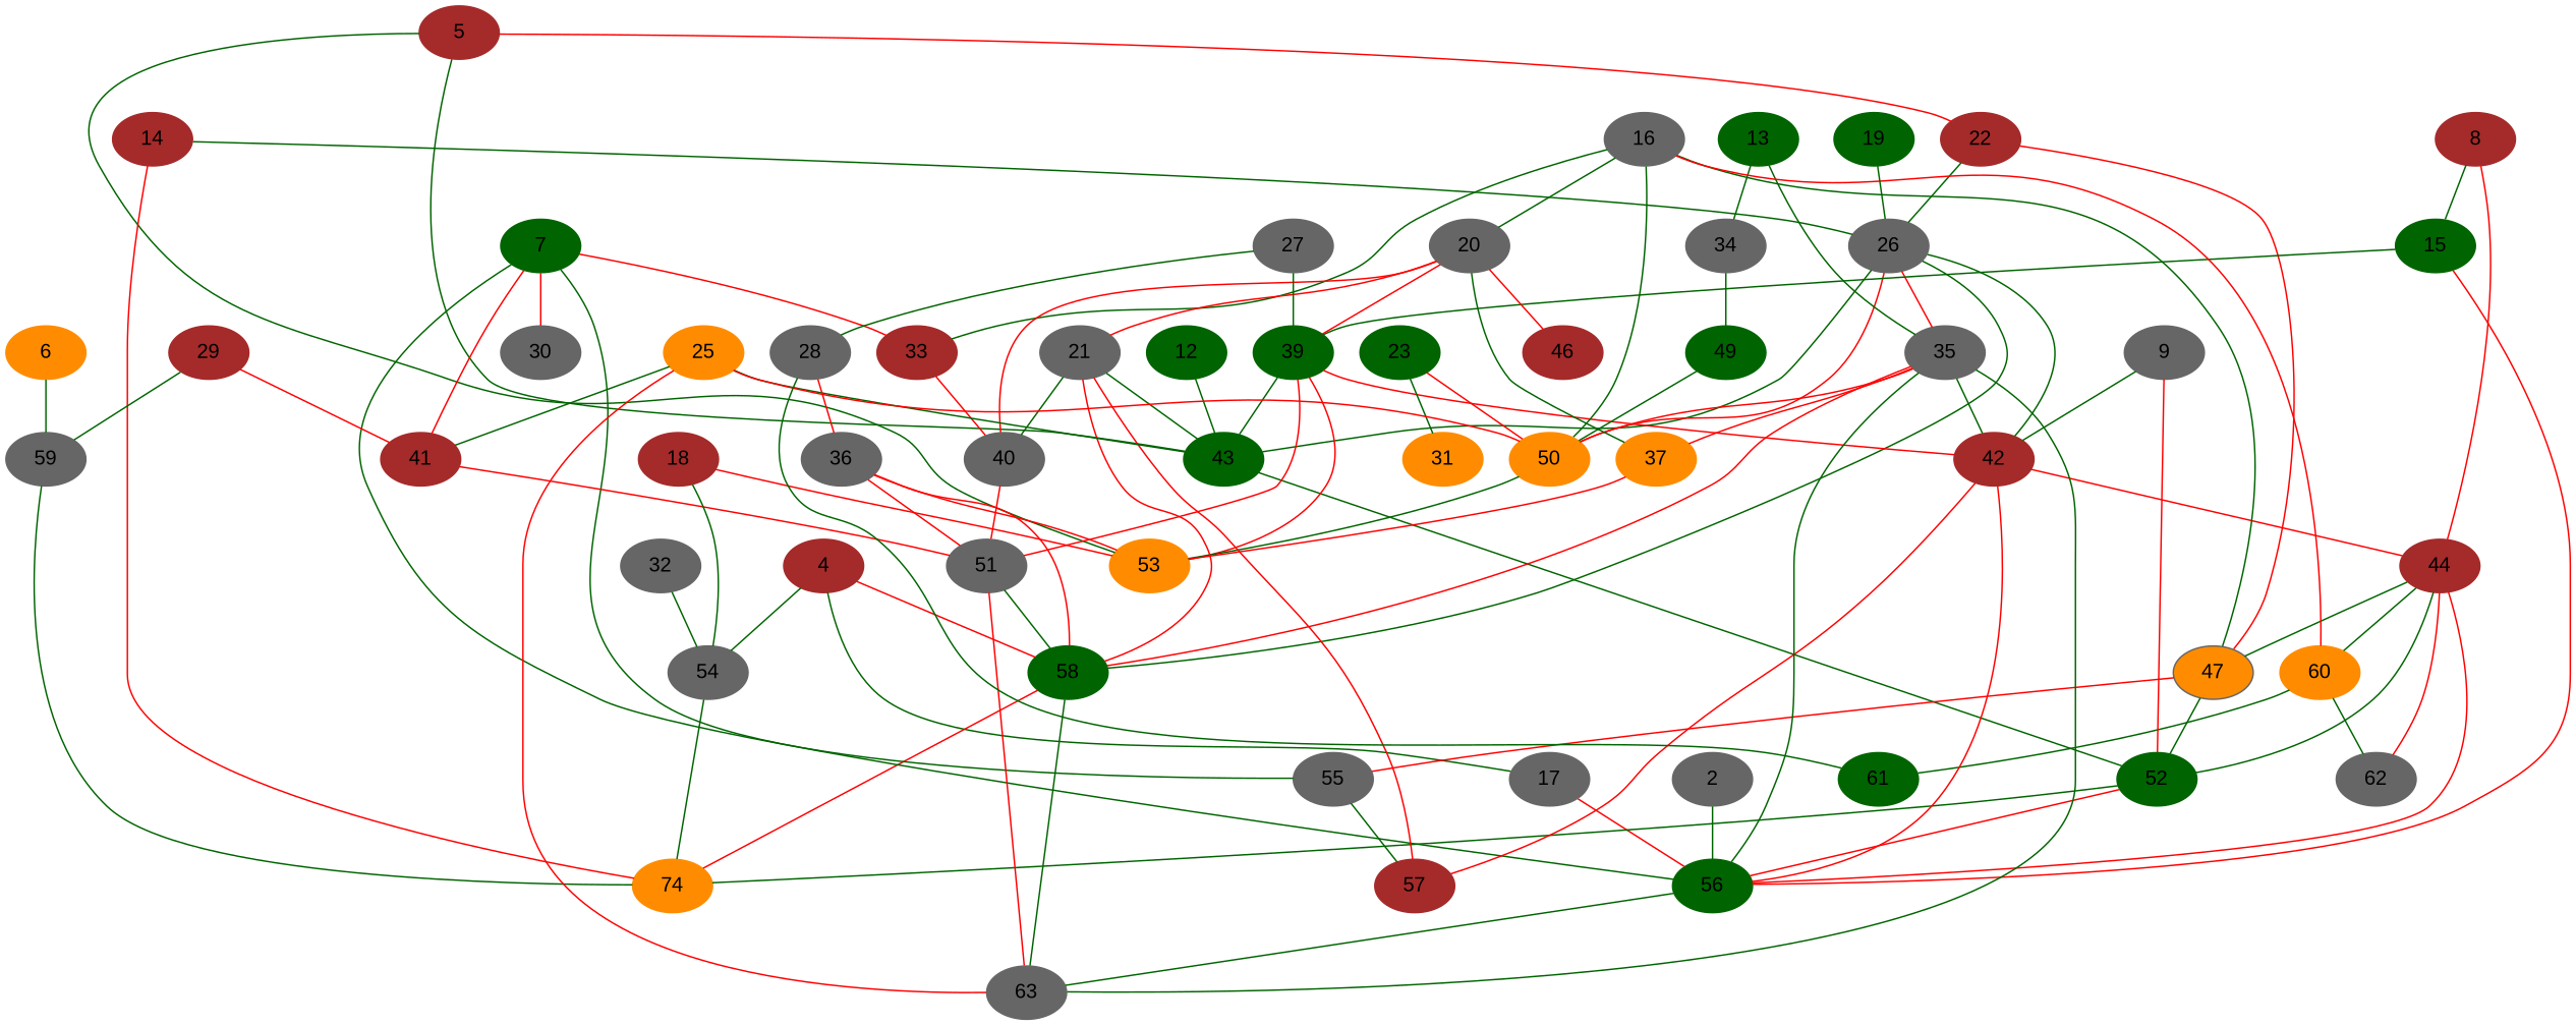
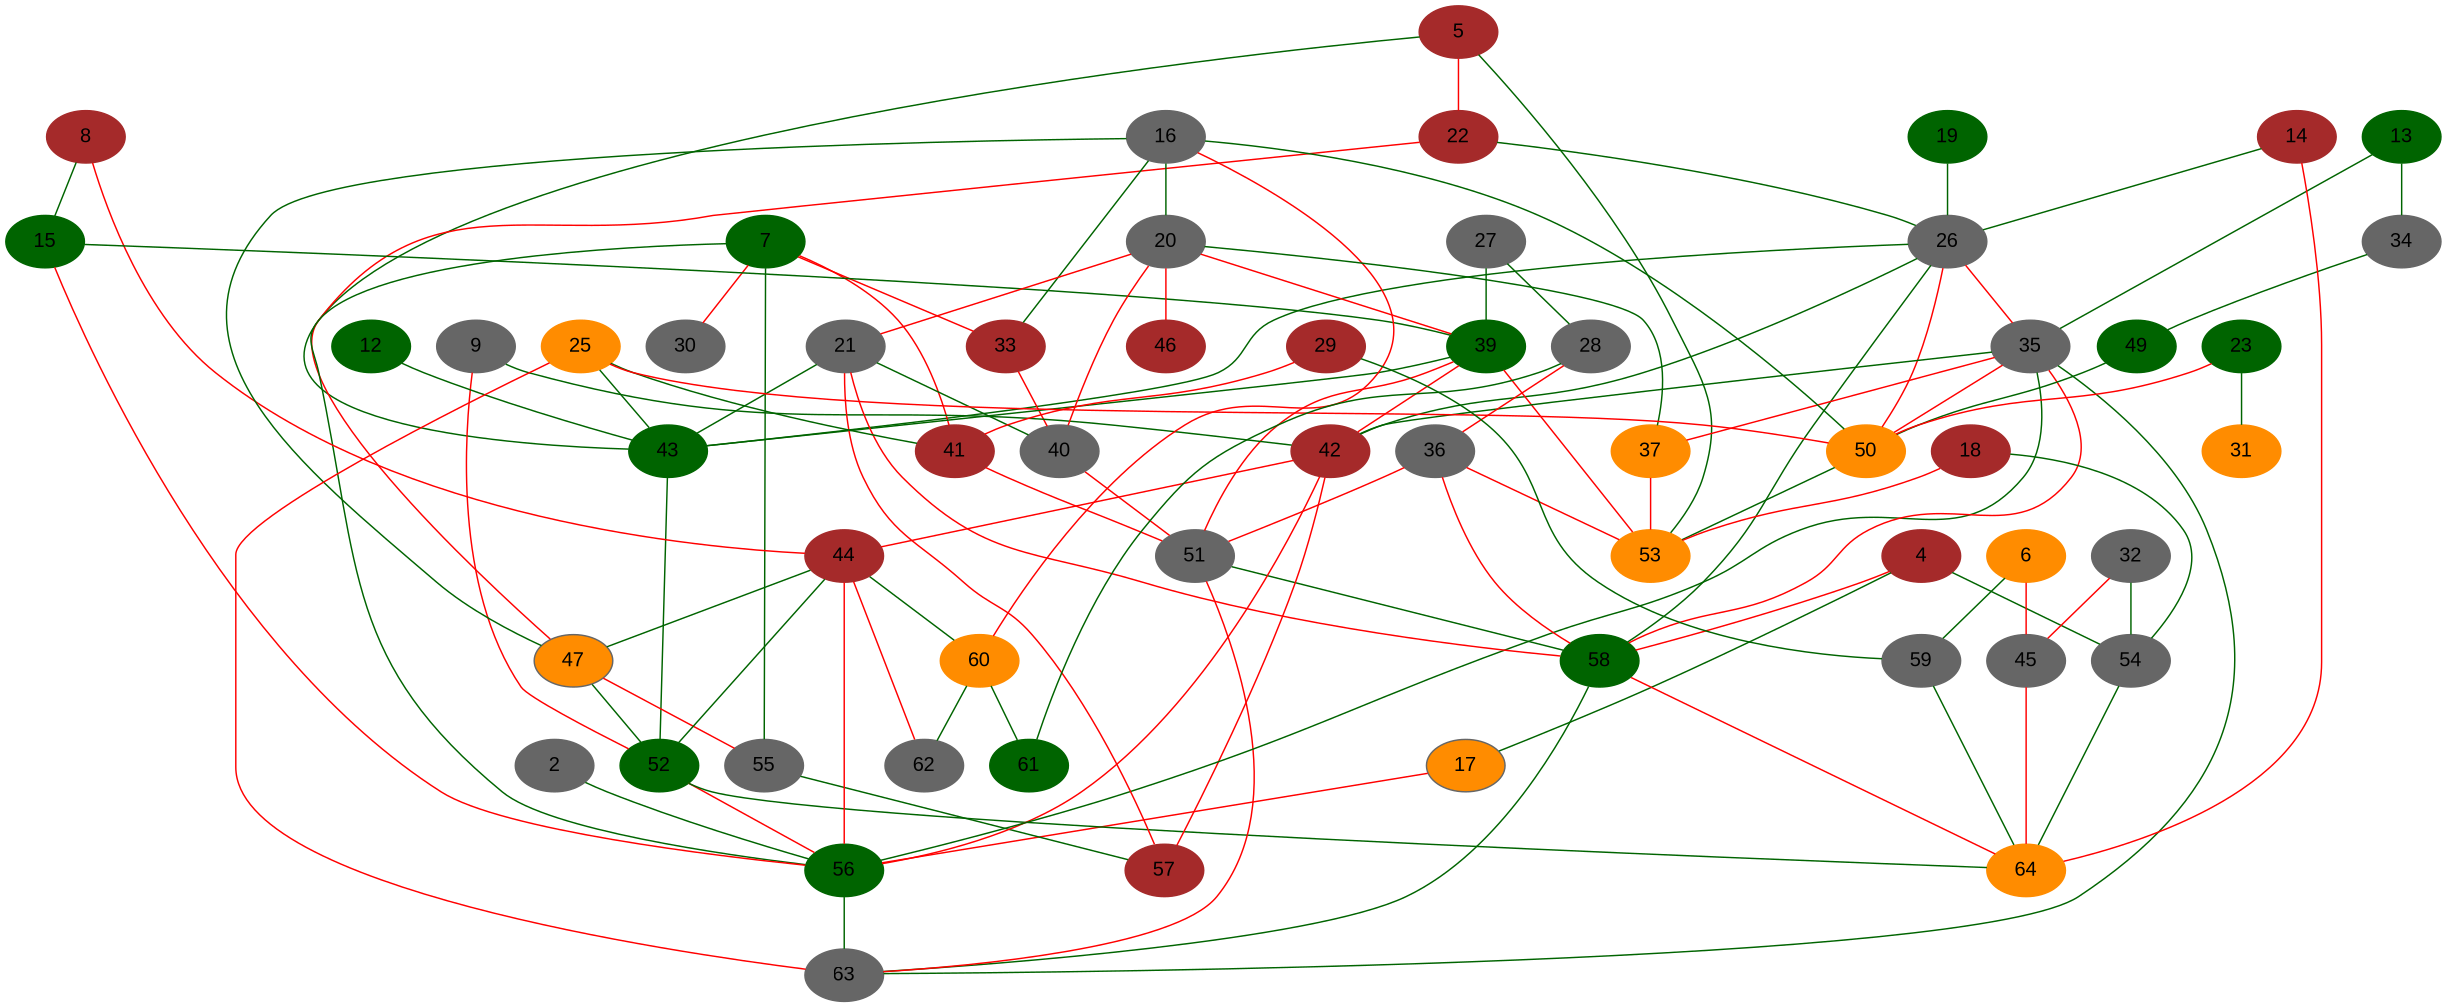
  graph {
    fontname="Liberation Sans"
    node [color=gray40 fontname="Liberation Sans" style=filled]
    edge [color=darkgreen fontname="Liberation Sans" weight=1.0]
    56 [color=darkgreen]
    2
    63
    4 [color=brown]
-   17
+   17 [fillcolor=darkorange]
    54
    58 [color=darkgreen]
-   64 [color=darkorange label=74]
+   64 [color=darkorange]
    5 [color=brown]
    22 [color=brown]
    43 [color=darkgreen]
    53 [color=darkorange]
    26
    47 [fillcolor=darkorange]
    52 [color=darkgreen]
    6 [color=darkorange]
+   45
    59
    7 [color=darkgreen]
    30
    33 [color=brown]
    41 [color=brown]
    55
    40
    51
    57 [color=brown]
    8 [color=brown]
    15 [color=darkgreen]
    44 [color=brown]
    39 [color=darkgreen]
    60 [color=darkorange]
    62
    42 [color=brown]
    9
    12 [color=darkgreen]
    13 [color=darkgreen]
    34
    35
    49 [color=darkgreen]
    50 [color=darkorange]
    37 [color=darkorange]
    14 [color=brown]
    16
    20
    21
    46 [color=brown]
    61 [color=darkgreen]
    18 [color=brown]
    19 [color=darkgreen]
    23 [color=darkgreen]
    31 [color=darkorange]
    25 [color=darkorange]
    27
    28
    36
    29 [color=brown]
    32
    56 -- 63 [weight=2.0]
    2 -- 56
    4 -- 17
    4 -- 54
    4 -- 58 [color=red]
    17 -- 56 [color=red weight=2.0]
    54 -- 64
    58 -- 63
    58 -- 64 [color=red]
    5 -- 22 [color=red]
    5 -- 43
    5 -- 53
    22 -- 26
    22 -- 47 [color=red]
    43 -- 52
    26 -- 58
    26 -- 43 [weight=2.0]
    26 -- 42
    26 -- 35 [color=red]
    26 -- 50 [color=red]
    47 -- 52
    47 -- 55 [color=red]
    52 -- 56 [color=red]
    52 -- 64
+   6 -- 45 [color=red]
    6 -- 59
+   45 -- 64 [color=red]
    59 -- 64
    7 -- 56
    7 -- 30 [color=red]
    7 -- 33 [color=red]
    7 -- 41 [color=red]
    7 -- 55
    33 -- 40 [color=red]
    41 -- 51 [color=red]
    55 -- 57
    40 -- 51 [color=red]
    51 -- 63 [color=red]
    51 -- 58
    8 -- 15
    8 -- 44 [color=red]
    15 -- 56 [color=red]
    15 -- 39
    44 -- 56 [color=red]
    44 -- 47
    44 -- 52
    44 -- 60
    44 -- 62 [color=red]
    39 -- 43
    39 -- 53 [color=red]
    39 -- 51 [color=red]
    39 -- 42 [color=red]
    60 -- 62
    60 -- 61
    42 -- 56 [color=red]
    42 -- 57 [color=red]
    42 -- 44 [color=red]
    9 -- 52 [color=red]
    9 -- 42
    12 -- 43
    13 -- 34
    13 -- 35
    34 -- 49
    35 -- 56
    35 -- 63
    35 -- 58 [color=red]
    35 -- 42
    35 -- 50 [color=red]
    35 -- 37 [color=red]
    49 -- 50
    50 -- 53
    37 -- 53 [color=red]
    14 -- 64 [color=red weight=2.0]
    14 -- 26
    16 -- 47
    16 -- 33
    16 -- 60 [color=red]
    16 -- 50
    16 -- 20
    20 -- 40 [color=red]
    20 -- 39 [color=red]
    20 -- 37
    20 -- 21 [color=red]
    20 -- 46 [color=red]
    21 -- 58 [color=red]
    21 -- 43
    21 -- 40
    21 -- 57 [color=red]
    18 -- 54
    18 -- 53 [color=red]
    19 -- 26
    23 -- 50 [color=red]
    23 -- 31
    25 -- 63 [color=red weight=3.0]
    25 -- 43
    25 -- 41
    25 -- 50 [color=red]
    27 -- 39 [weight=2.0]
    27 -- 28
    28 -- 61
    28 -- 36 [color=red]
    36 -- 58 [color=red]
    36 -- 53 [color=red]
    36 -- 51 [color=red]
    29 -- 59
    29 -- 41 [color=red]
    32 -- 54
+   32 -- 45 [color=red]
  }
